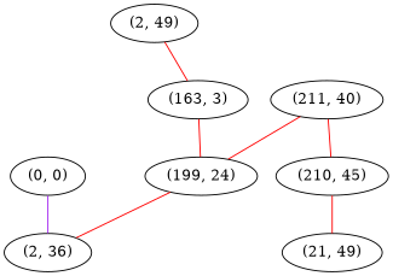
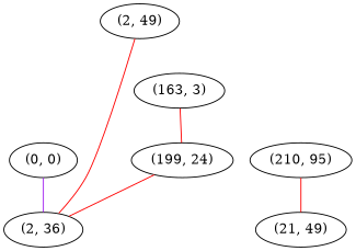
  graph {
    edge [color=red weight=1]
-   "(211, 40)"
    "(199, 24)"
-   "(210, 95)" [label="(210, 45)"]
+   "(210, 95)"
    "(2, 36)"
    "(21, 49)"
    "(0, 0)"
    "(163, 3)"
    n8 [label="(2, 49)"]
-   "(211, 40)" -- "(199, 24)"
-   "(211, 40)" -- "(210, 95)"
    "(199, 24)" -- "(2, 36)"
    "(210, 95)" -- "(21, 49)"
    "(0, 0)" -- "(2, 36)" [color=purple weight=4]
    "(163, 3)" -- "(199, 24)"
-   n8 -- "(163, 3)"
+   n8 -- "(2, 36)"
  }
